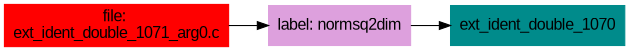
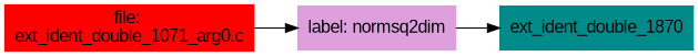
  digraph {
    rankdir=LR
    fontname="Liberation Sans"
    node [shape=box style=filled fontname="Liberation Sans"]
    edge [fontname="Liberation Sans"]
    n1 [color=red label="file: \next_ident_double_1071_arg0.c"]
    n2 [color=plum label="label: normsq2dim"]
-   n3 [color=cyan4 label=ext_ident_double_1070]
+   n3 [color=cyan4 label=ext_ident_double_1870]
    n1 -> n2
    n2 -> n3
  }
